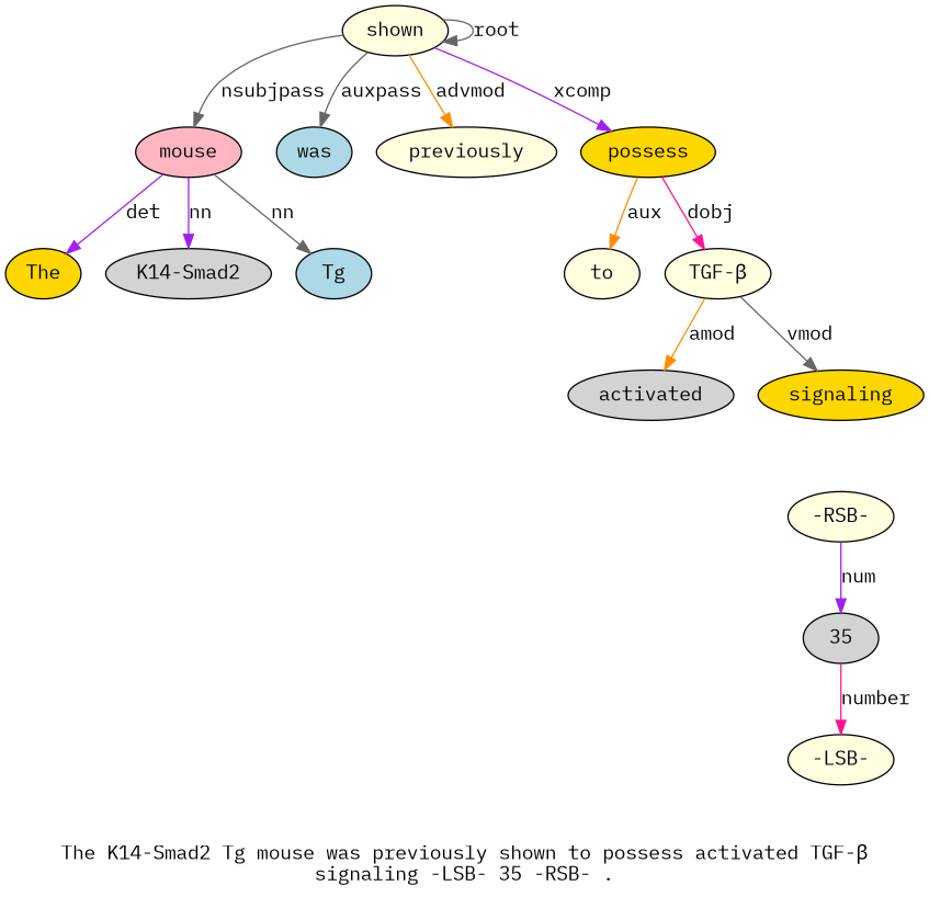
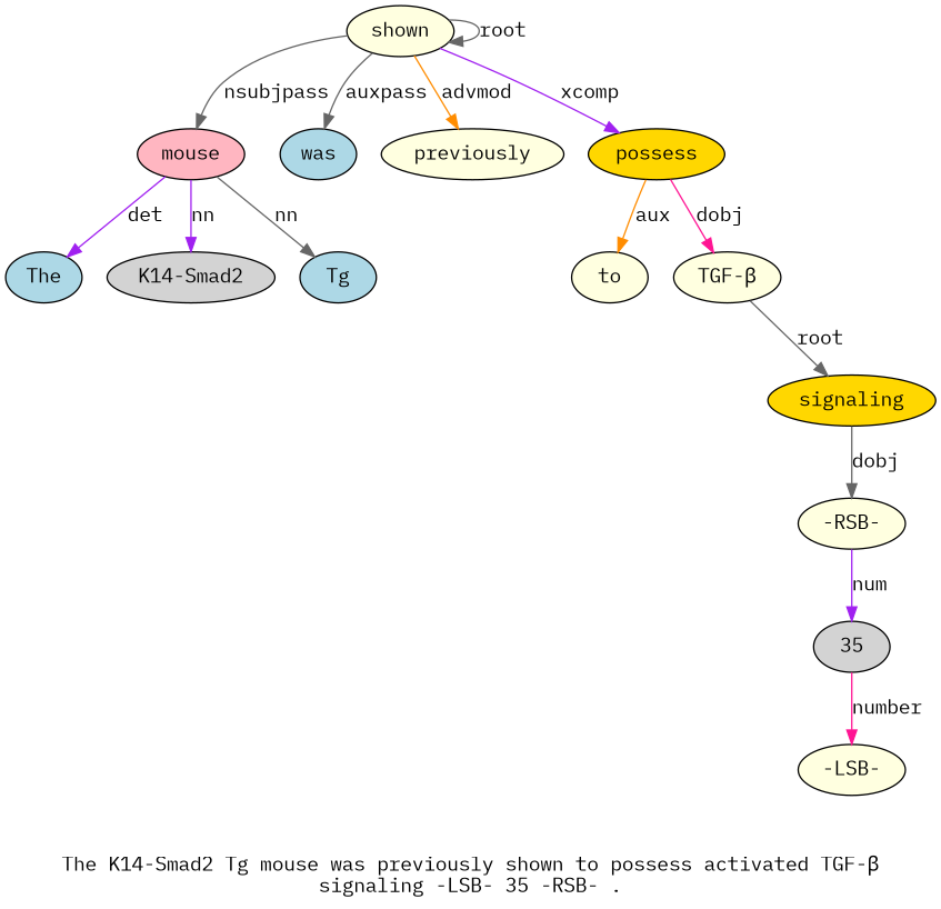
  digraph {
    fontname="IBM Plex Mono"
    label="The K14-Smad2 Tg mouse was previously shown to possess activated TGF-β\nsignaling -LSB- 35 -RSB- ."
    node [fillcolor=lightyellow fontname="IBM Plex Mono" style=filled]
    edge [color=gray40 fontname="IBM Plex Mono"]
    n1 [fillcolor=lightpink label=mouse]
-   n2 [fillcolor=gold label=The]
+   n2 [fillcolor=lightblue label=The]
    n3 [fillcolor=lightgrey label="K14-Smad2"]
    n4 [fillcolor=lightblue label=Tg]
    n5 [label=shown]
    n6 [fillcolor=lightblue label=was]
    n7 [label=previously]
    n8 [fillcolor=gold label=possess]
    n9 [label=to]
    n10 [label="TGF-β"]
-   n11 [fillcolor=lightgrey label=activated]
    n12 [fillcolor=gold label=signaling]
    n13 [label="-RSB-"]
    n14 [fillcolor=lightgrey label=35]
    n15 [label="-LSB-"]
    n1 -> n2 [color=purple label=det]
    n1 -> n3 [color=purple label=nn]
    n1 -> n4 [label=nn]
    n5 -> n1 [label=nsubjpass]
    n5 -> n5 [label=root]
    n5 -> n6 [label=auxpass]
    n5 -> n7 [color=darkorange label=advmod]
    n5 -> n8 [color=purple label=xcomp]
    n8 -> n9 [color=darkorange label=aux]
    n8 -> n10 [color=deeppink label=dobj]
-   n10 -> n11 [color=darkorange label=amod]
-   n10 -> n12 [label=vmod]
+   n10 -> n12 [label=root]
+   n12 -> n13 [label=dobj]
    n13 -> n14 [color=purple label=num]
    n14 -> n15 [color=deeppink label=number]
  }
